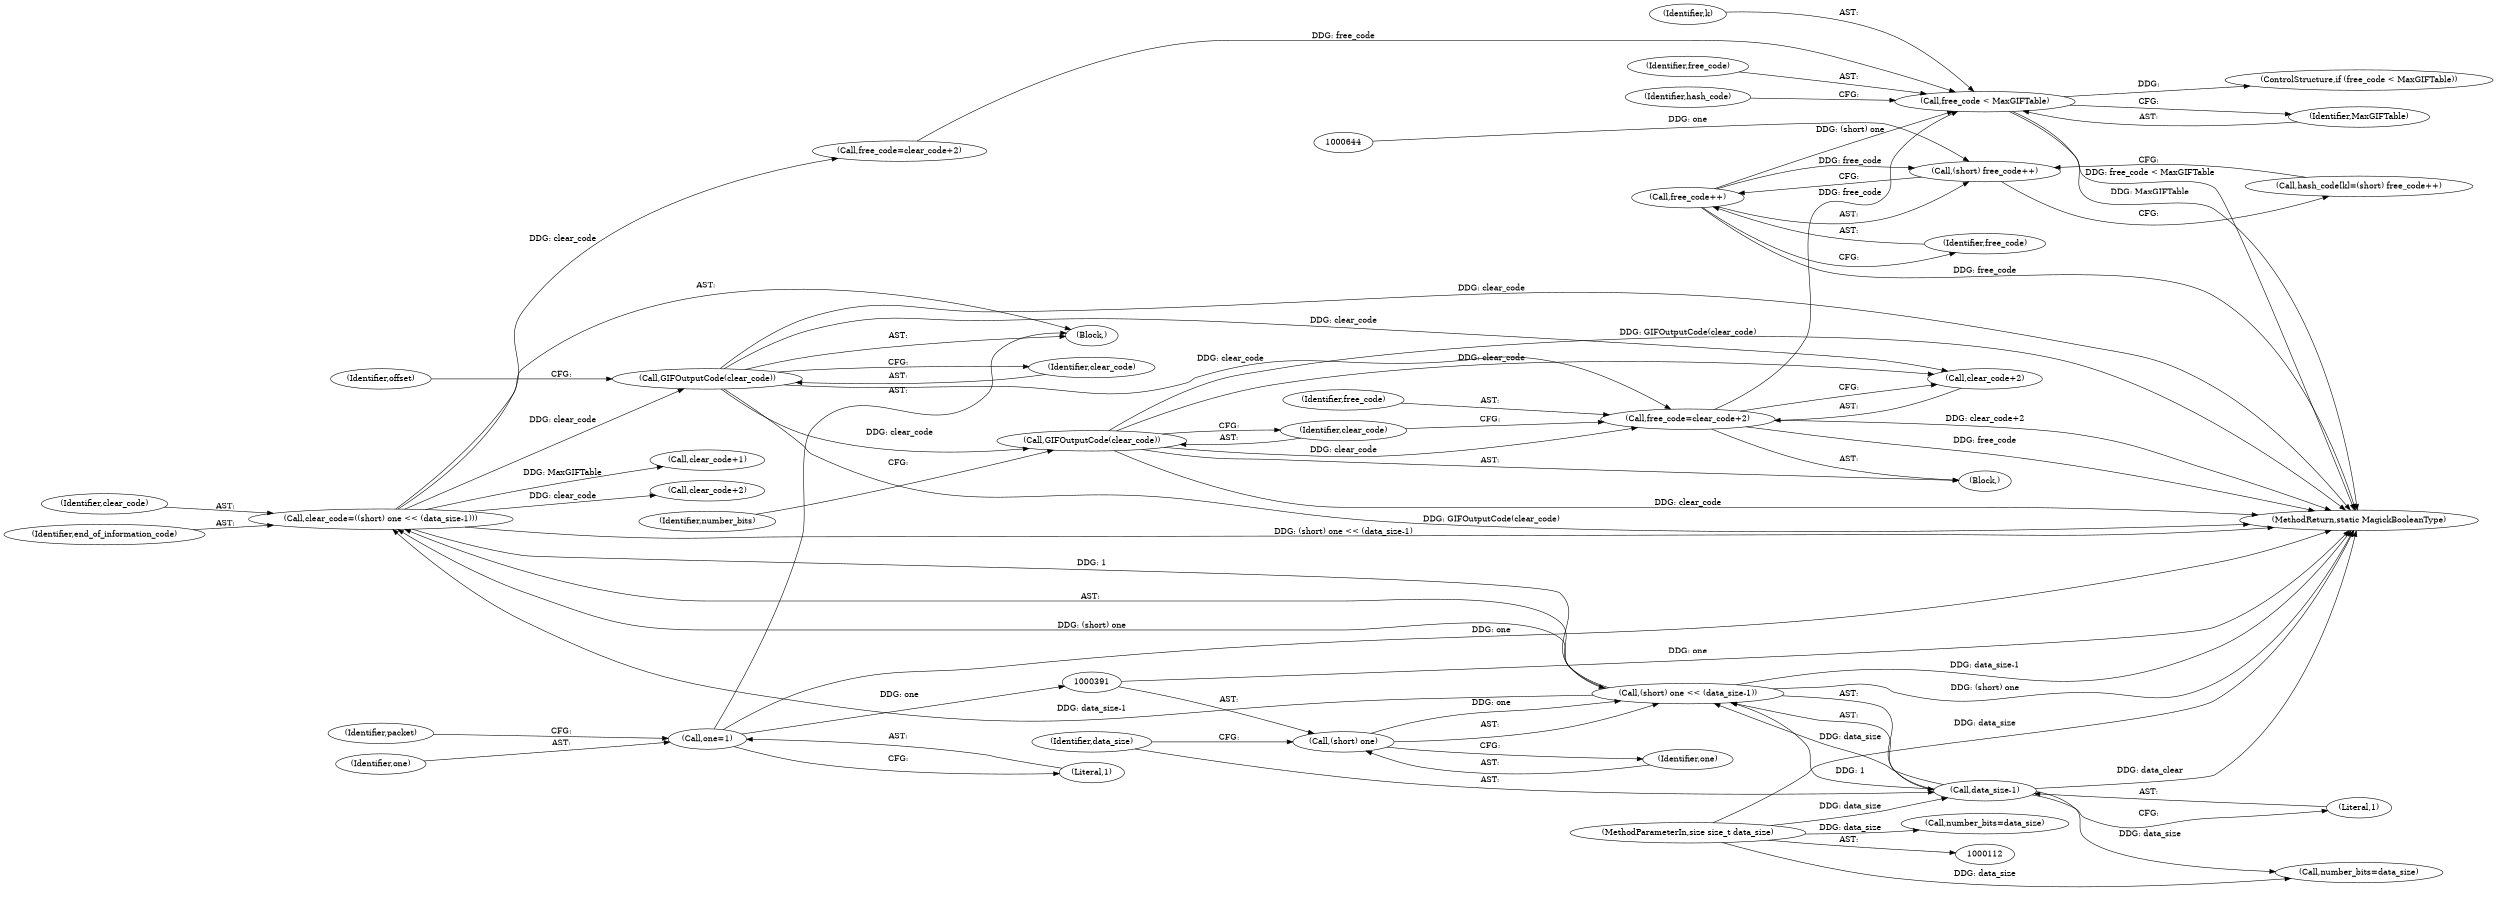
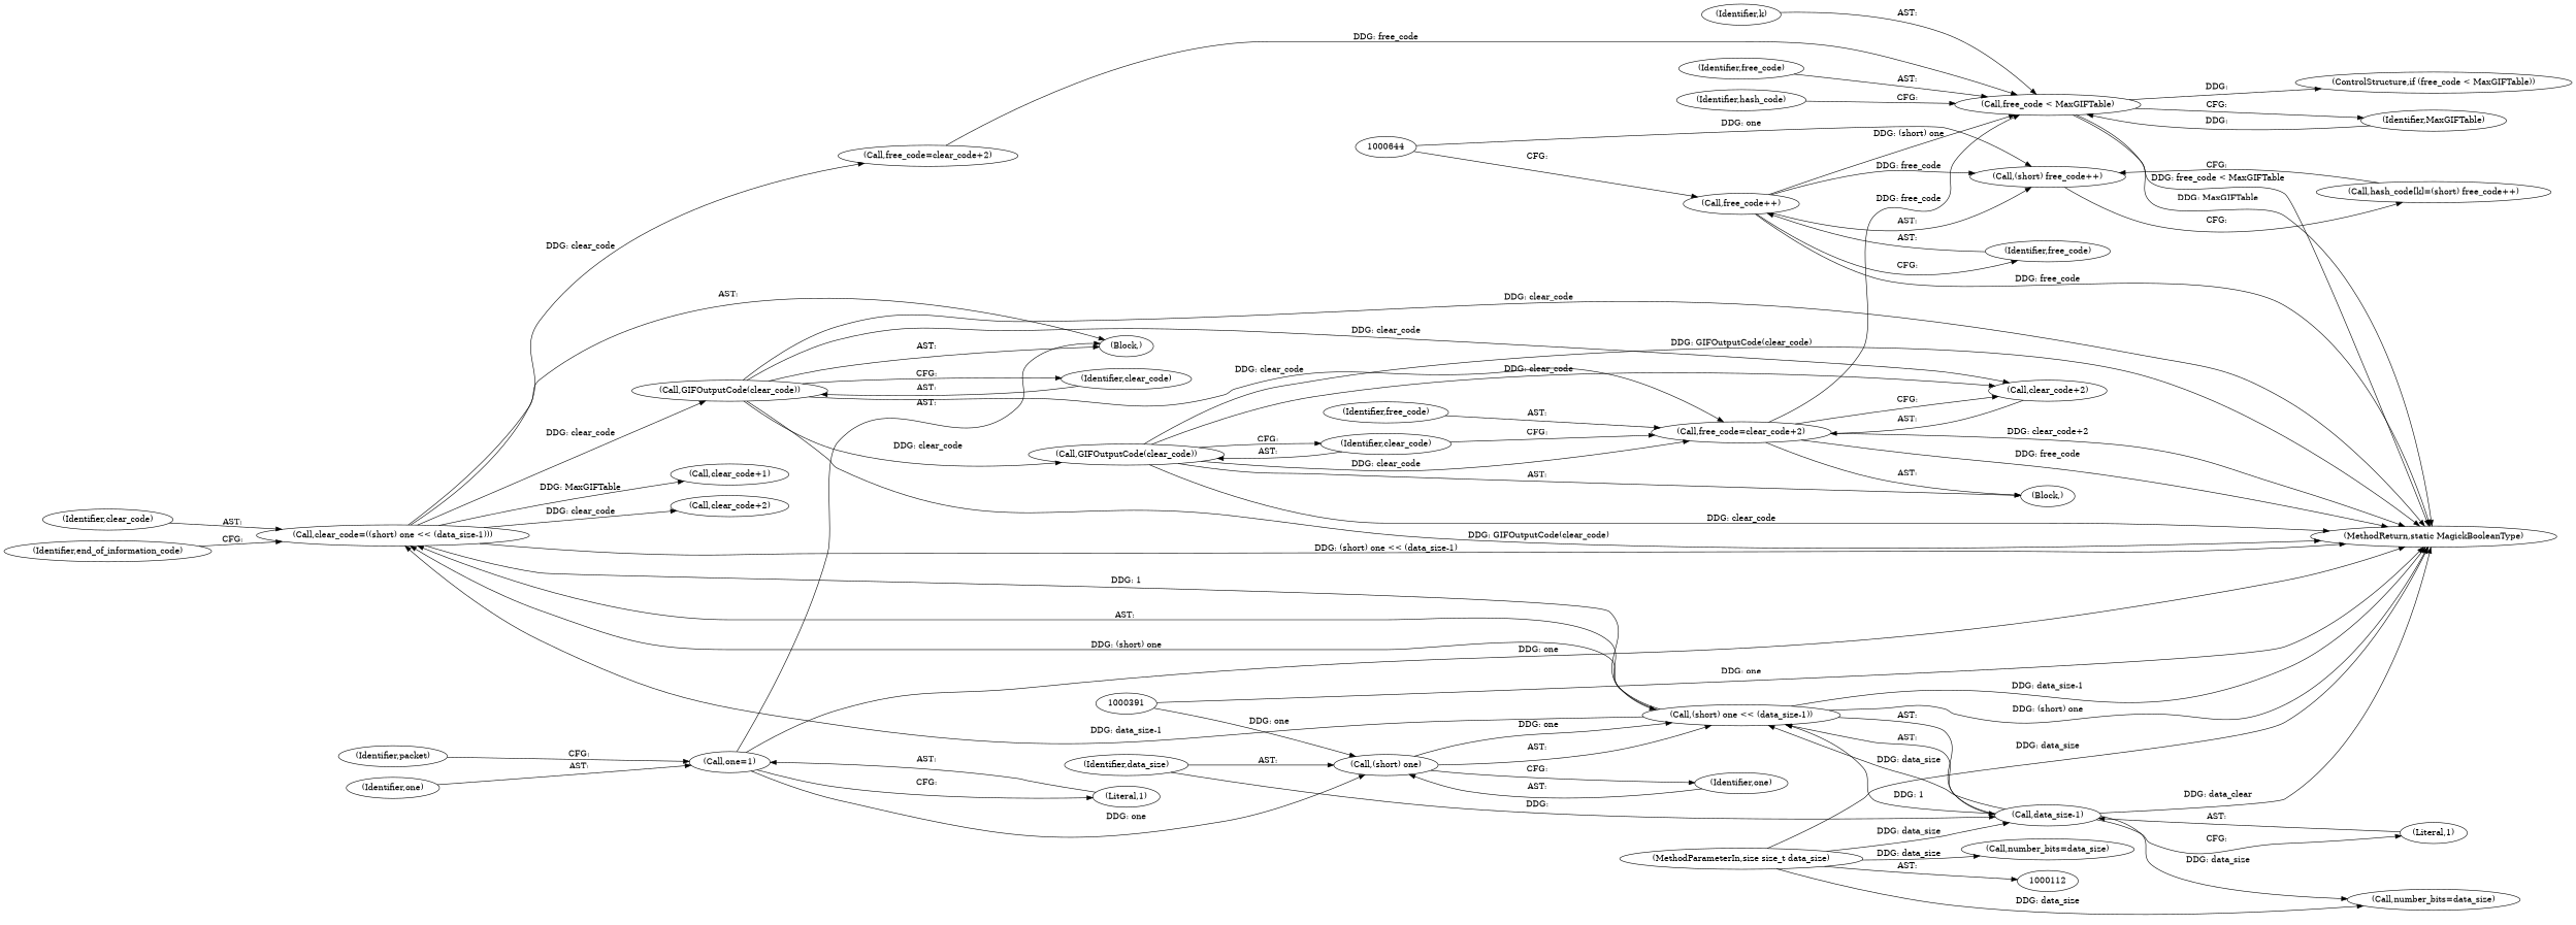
  digraph {
    rankdir=LR
    n1 [label="(Call,free_code=clear_code+2)"]
    n2 [label="(Call,free_code < MaxGIFTable)"]
    n3 [label="(MethodReturn,static MagickBooleanType)"]
    n4 [label="(Block,)"]
    n5 [label="(Call,clear_code+2)"]
    n6 [label="(ControlStructure,if (free_code < MaxGIFTable))"]
    n7 [label="(Identifier,MaxGIFTable)"]
    n8 [label="(Call,GIFOutputCode(clear_code))"]
    n9 [label="(Identifier,clear_code)"]
    n10 [label="(Call,GIFOutputCode(clear_code))"]
    n11 [label="(Block,)"]
    n12 [label="(Identifier,clear_code)"]
    n13 [label="(Call,clear_code=((short) one << (data_size-1)))"]
    n14 [label="(Call,(short) one << (data_size-1))"]
    n15 [label="(Call,clear_code+1)"]
    n16 [label="(Call,free_code=clear_code+2)"]
    n17 [label="(Call,clear_code+2)"]
    n18 [label="(Call,data_size-1)"]
    n19 [label="(Call,number_bits=data_size)"]
    n20 [label="(Literal,1)"]
    n21 [label="(Call,(short) one)"]
    n22 [label="(Identifier,one)"]
    n23 [label="(Call,one=1)"]
    n24 [label="(Literal,1)"]
    n25 [label="(MethodParameterIn,size size_t data_size)"]
    n26 [label="(Call,number_bits=data_size)"]
    1000112
    n28 [label="(Call,free_code++)"]
    n29 [label="(Call,(short) free_code++)"]
    n30 [label="(Identifier,free_code)"]
    n31 [label="(Call,hash_code[k]=(short) free_code++)"]
    n32 [label="(Identifier,one)"]
    n33 [label="(Identifier,clear_code)"]
    n34 [label="(Identifier,free_code)"]
    n35 [label="(Identifier,hash_code)"]
    n36 [label="(Identifier,k)"]
    n37 [label="(Identifier,packet)"]
-   n38 [label="(Identifier,offset)"]
    n39 [label="(Identifier,end_of_information_code)"]
    n40 [label="(Identifier,free_code)"]
-   n41 [label="(Identifier,number_bits)"]
    n42 [label="(Identifier,data_size)"]
    1000391
    1000644
    n1 -> n2 [label="DDG: free_code"]
    n1 -> n3 [label="DDG: free_code"]
    n1 -> n3 [label="DDG: clear_code+2"]
    n1 -> n4 [label="AST: "]
    n1 -> n5 [label="CFG: "]
    n2 -> n3 [label="DDG: MaxGIFTable"]
    n2 -> n3 [label="DDG: free_code < MaxGIFTable"]
    n2 -> n6 [label="DDG: "]
    n2 -> n7 [label="CFG: "]
    n5 -> n1 [label="AST: "]
-   n7 -> n2 [label="AST: "]
+   n7 -> n2 [label="DDG: "]
    n8 -> n1 [label="DDG: clear_code"]
    n8 -> n3 [label="DDG: clear_code"]
    n8 -> n3 [label="DDG: GIFOutputCode(clear_code)"]
    n8 -> n4 [label="AST: "]
    n8 -> n5 [label="DDG: clear_code"]
    n8 -> n9 [label="CFG: "]
    n9 -> n1 [label="CFG: "]
    n9 -> n8 [label="AST: "]
    n10 -> n1 [label="DDG: clear_code"]
    n10 -> n3 [label="DDG: clear_code"]
    n10 -> n3 [label="DDG: GIFOutputCode(clear_code)"]
    n10 -> n5 [label="DDG: clear_code"]
    n10 -> n8 [label="DDG: clear_code"]
    n10 -> n11 [label="AST: "]
    n10 -> n12 [label="CFG: "]
    n12 -> n10 [label="AST: "]
    n13 -> n3 [label="DDG: (short) one << (data_size-1)"]
    n13 -> n10 [label="DDG: clear_code"]
    n13 -> n11 [label="AST: "]
    n13 -> n14 [label="DDG: 1"]
    n13 -> n15 [label="DDG: MaxGIFTable"]
    n13 -> n16 [label="DDG: clear_code"]
    n13 -> n17 [label="DDG: clear_code"]
    n14 -> n3 [label="DDG: data_size-1"]
    n14 -> n3 [label="DDG: (short) one"]
    n14 -> n13 [label="AST: "]
    n14 -> n13 [label="DDG: (short) one"]
    n14 -> n13 [label="DDG: data_size-1"]
    n14 -> n18 [label="AST: "]
    n16 -> n2 [label="DDG: free_code"]
    n18 -> n3 [label="DDG: data_clear"]
    n18 -> n14 [label="AST: "]
    n18 -> n14 [label="DDG: data_size"]
    n18 -> n14 [label="DDG: 1"]
    n18 -> n19 [label="DDG: data_size"]
    n18 -> n20 [label="CFG: "]
    n20 -> n18 [label="AST: "]
    n21 -> n14 [label="AST: "]
    n21 -> n14 [label="DDG: one"]
    n21 -> n22 [label="CFG: "]
    n22 -> n21 [label="AST: "]
    n23 -> n3 [label="DDG: one"]
    n23 -> n11 [label="AST: "]
-   n23 -> 1000391 [label="DDG: one"]
+   n23 -> n21 [label="DDG: one"]
    n23 -> n24 [label="CFG: "]
    n24 -> n23 [label="AST: "]
    n25 -> n3 [label="DDG: data_size"]
    n25 -> n18 [label="DDG: data_size"]
    n25 -> n19 [label="DDG: data_size"]
    n25 -> n26 [label="DDG: data_size"]
    n25 -> 1000112 [label="AST: "]
    n28 -> n2 [label="DDG: (short) one"]
    n28 -> n3 [label="DDG: free_code"]
    n28 -> n29 [label="AST: "]
    n28 -> n29 [label="DDG: free_code"]
    n28 -> n30 [label="CFG: "]
-   n29 -> n28 [label="CFG: "]
+   1000644 -> n28 [label="CFG: "]
    n29 -> n31 [label="CFG: "]
    n30 -> n28 [label="AST: "]
    n31 -> n29 [label="CFG: "]
    n32 -> n23 [label="AST: "]
    n33 -> n13 [label="AST: "]
    n34 -> n2 [label="AST: "]
    n35 -> n2 [label="CFG: "]
    n36 -> n2 [label="AST: "]
    n37 -> n23 [label="CFG: "]
-   n38 -> n10 [label="CFG: "]
-   n39 -> n13 [label="AST: "]
+   n39 -> n13 [label="CFG: "]
    n40 -> n1 [label="AST: "]
-   n41 -> n8 [label="CFG: "]
-   n42 -> n18 [label="AST: "]
-   n42 -> n21 [label="CFG: "]
+   n42 -> n18 [label="DDG: "]
+   n42 -> n21 [label="AST: "]
    1000391 -> n3 [label="DDG: one"]
-   1000391 -> n21 [label="AST: "]
+   1000391 -> n21 [label="DDG: one"]
    1000644 -> n29 [label="DDG: one"]
  }
